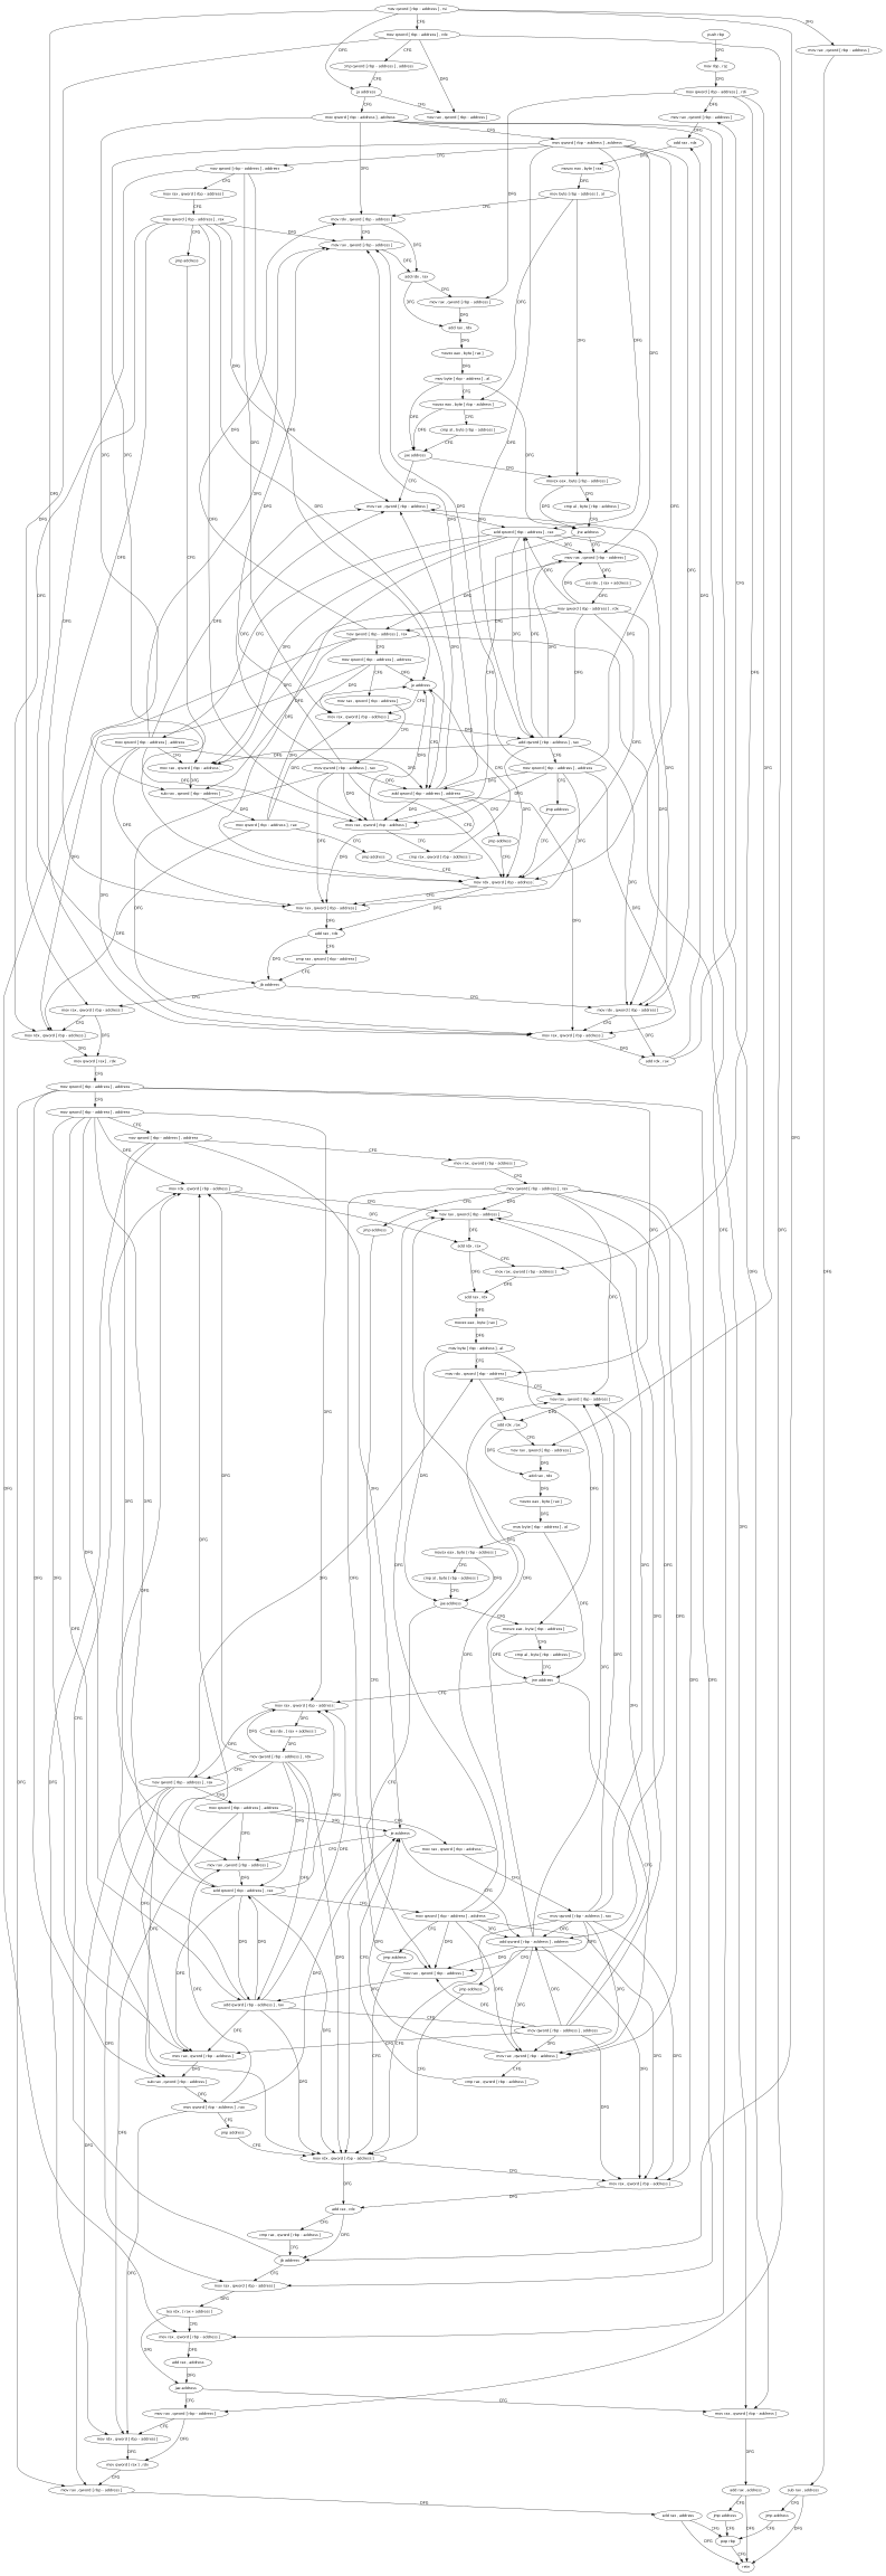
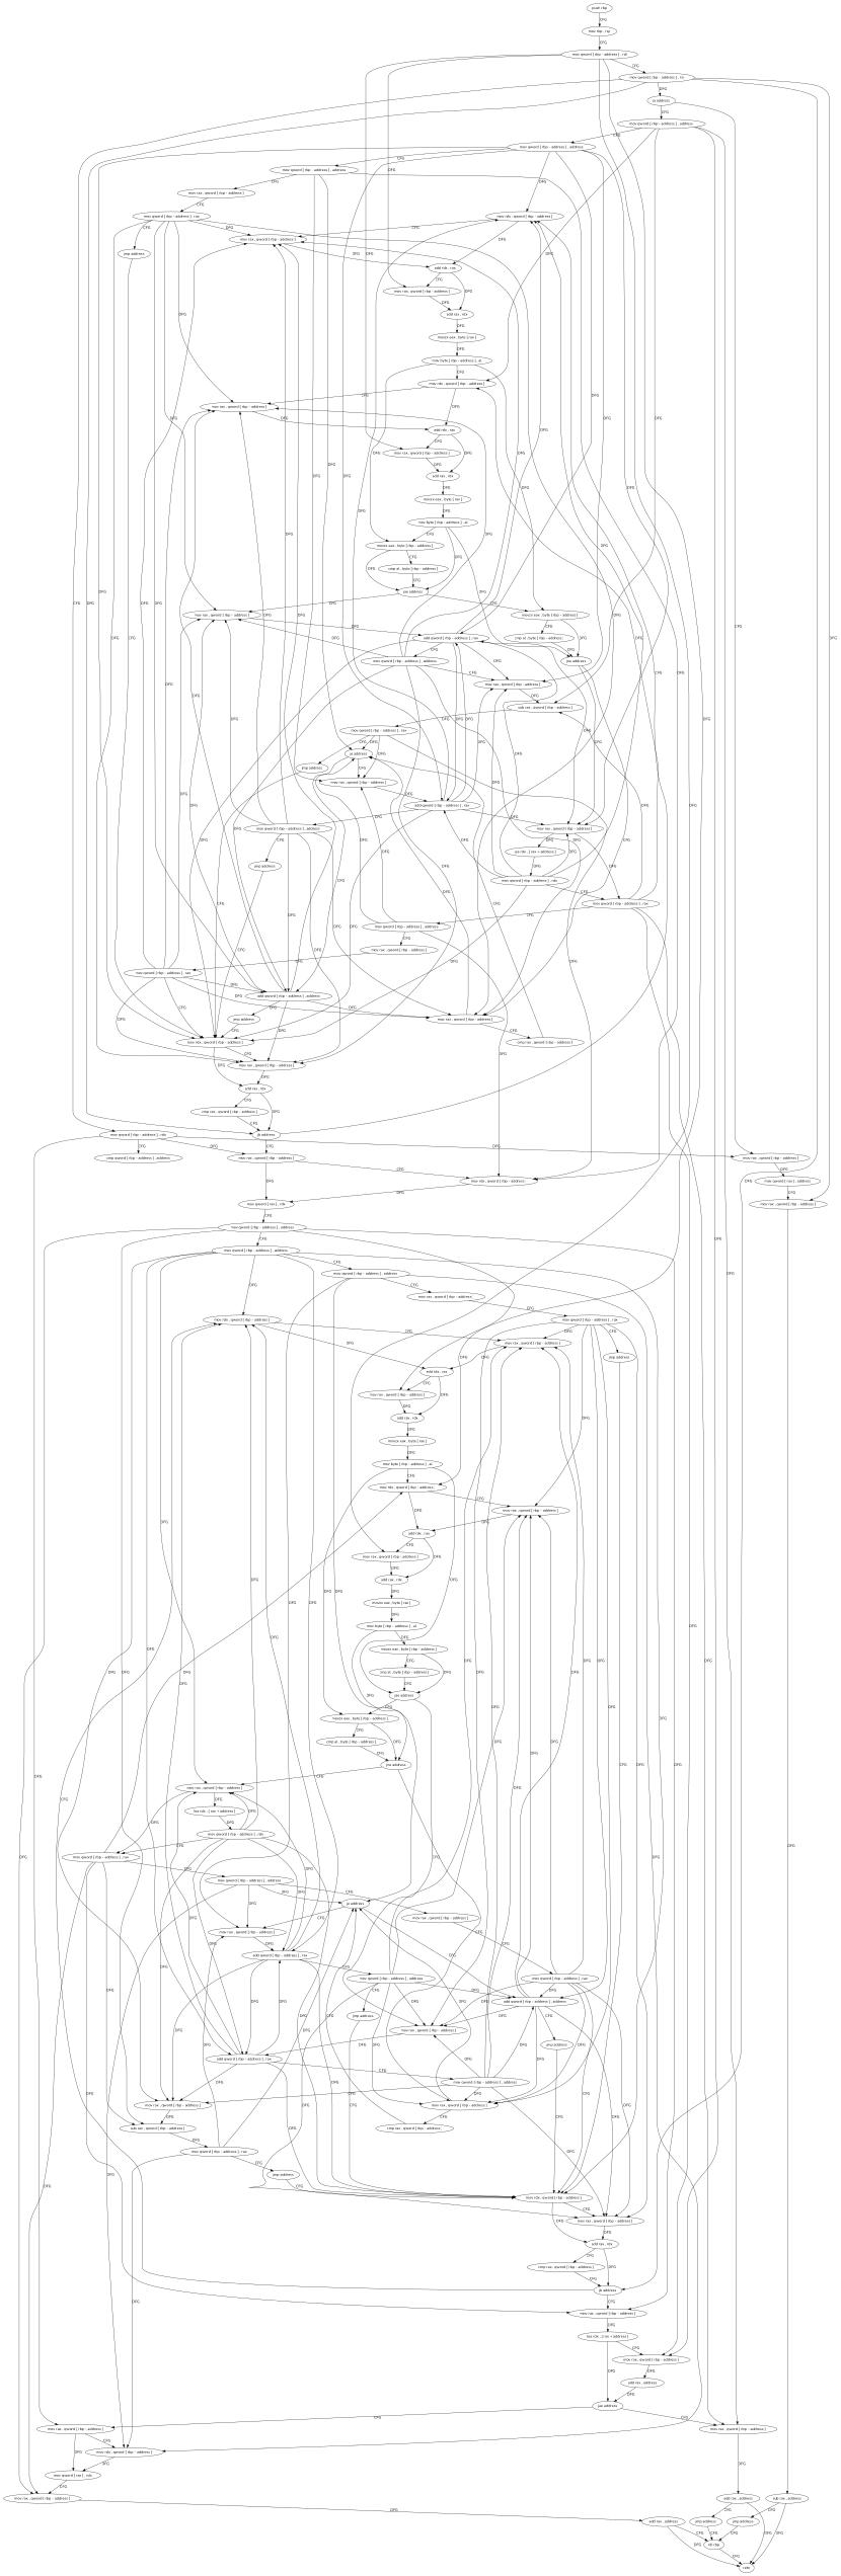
  digraph {
    fontname=Nunito
    node [fontname=Nunito]
    edge [fontname=Nunito]
    n1 [label="push rbp"]
    n2 [label="mov rbp , rsp"]
    n3 [label="mov qword [ rbp - address ] , rdi"]
    n4 [label="mov qword [ rbp - address ] , rsi"]
    n5 [label="mov rax , qword [ rbp - address ]"]
    n6 [label="mov rax , qword [ rbp - address ]"]
    n7 [label="mov rax , qword [ rbp - address ]"]
    n8 [label="mov rax , qword [ rbp - address ]"]
    n9 [label="mov qword [ rbp - address ] , rdx"]
    n10 [label="ja address"]
    n11 [label="mov rax , qword [ rbp - address ]"]
    n12 [label="jb address"]
    n13 [label="jb address"]
    n14 [label="add rax , rdx"]
    n15 [label="add rax , rdx"]
    n16 [label="add rax , rdx"]
    n17 [label="add rax , rdx"]
    n18 [label="cmp qword [ rbp - address ] , address"]
    n19 [label="mov rax , qword [ rbp - address ]"]
    n20 [label="mov rax , qword [ rbp - address ]"]
    n21 [label="mov rax , qword [ rbp - address ]"]
    n22 [label="mov qword [ rbp - address ] , address"]
    n23 [label="sub rax , address"]
    n24 [label="mov rdx , qword [ rbp - address ]"]
    n25 [label="mov rax , qword [ rbp - address ]"]
    n26 [label="mov rdx , qword [ rbp - address ]"]
+   n27 [label="mov qword [ rax ] , address"]
    n28 [label="mov rdx , qword [ rbp - address ]"]
    n29 [label="mov qword [ rax ] , rdx"]
    n30 [label="mov rdx , qword [ rbp - address ]"]
    n31 [label="mov qword [ rax ] , rdx"]
    n32 [label="mov qword [ rbp - address ] , address"]
    n33 [label="mov rdx , qword [ rbp - address ]"]
    n34 [label="sub rax , qword [ rbp - address ]"]
    n35 [label="mov rax , qword [ rbp - address ]"]
    n36 [label="mov rax , qword [ rbp - address ]"]
    n37 [label="mov qword [ rbp - address ] , address"]
    n38 [label="mov rdx , qword [ rbp - address ]"]
    n39 [label="mov rax , qword [ rbp - address ]"]
    n40 [label="add qword [ rbp - address ] , rax"]
    n41 [label="mov rax , qword [ rbp - address ]"]
    n42 [label="add qword [ rbp - address ] , rax"]
    n43 [label="mov rax , qword [ rbp - address ]"]
    n44 [label="add rdx , rax"]
    n45 [label="mov qword [ rbp - address ] , rax"]
    n46 [label="add rax , address"]
    n47 [label="add rax , address"]
    n48 [label="mov rax , qword [ rbp - address ]"]
    n49 [label="je address"]
    n50 [label="mov rax , qword [ rbp - address ]"]
    n51 [label="mov rax , qword [ rbp - address ]"]
    n52 [label="add rax , rdx"]
    n53 [label="mov rax , qword [ rbp - address ]"]
    n54 [label="add rdx , rax"]
    n55 [label="lea rdx , [ rax + address ]"]
    n56 [label="mov qword [ rbp - address ] , rax"]
    n57 [label="mov qword [ rbp - address ] , address"]
    n58 [label="mov qword [ rbp - address ] , address"]
    n59 [label="mov qword [ rbp - address ] , rax"]
    n60 [label="add qword [ rbp - address ] , address"]
    n61 [label="jmp address"]
    n62 [label="mov rax , qword [ rbp - address ]"]
    n63 [label="mov rax , qword [ rbp - address ]"]
    n64 [label="cmp rax , qword [ rbp - address ]"]
    n65 [label="jmp address"]
    n66 [label="cmp rax , qword [ rbp - address ]"]
    n67 [label="jmp address"]
    n68 [label=retn]
-   n69 [label="pop rbp"]
+   n69 [label="rdi rbp"]
    n70 [label="mov qword [ rbp - address ] , address"]
    n71 [label="movzx eax , byte [ rax ]"]
    n72 [label="mov byte [ rbp - address ] , al"]
    n73 [label="movzx eax , byte [ rbp - address ]"]
    n74 [label="movzx eax , byte [ rbp - address ]"]
    n75 [label="jae address"]
    n76 [label="cmp al , byte [ rbp - address ]"]
    n77 [label="jne address"]
    n78 [label="cmp al , byte [ rbp - address ]"]
    n79 [label="movzx eax , byte [ rax ]"]
    n80 [label="mov byte [ rbp - address ] , al"]
    n81 [label="mov qword [ rbp - address ] , address"]
    n82 [label="mov rdx , qword [ rbp - address ]"]
    n83 [label="sub rax , qword [ rbp - address ]"]
    n84 [label="mov rax , qword [ rbp - address ]"]
    n85 [label="mov qword [ rbp - address ] , address"]
    n86 [label="mov rdx , qword [ rbp - address ]"]
    n87 [label="mov rax , qword [ rbp - address ]"]
    n88 [label="add qword [ rbp - address ] , rax"]
    n89 [label="mov rax , qword [ rbp - address ]"]
    n90 [label="add qword [ rbp - address ] , rax"]
    n91 [label="lea rdx , [ rax + address ]"]
    n92 [label="mov rax , qword [ rbp - address ]"]
    n93 [label="add rdx , rax"]
    n94 [label="mov qword [ rbp - address ] , rax"]
    n95 [label="add rax , address"]
    n96 [label="mov rax , qword [ rbp - address ]"]
    n97 [label="je address"]
    n98 [label="mov rax , qword [ rbp - address ]"]
    n99 [label="mov rax , qword [ rbp - address ]"]
    n100 [label="add rax , rdx"]
    n101 [label="mov rax , qword [ rbp - address ]"]
    n102 [label="add rdx , rax"]
    n103 [label="lea rdx , [ rax + address ]"]
    n104 [label="mov qword [ rbp - address ] , rax"]
    n105 [label="mov qword [ rbp - address ] , address"]
    n106 [label="mov qword [ rbp - address ] , address"]
    n107 [label="mov qword [ rbp - address ] , rax"]
    n108 [label="add qword [ rbp - address ] , address"]
    n109 [label="jmp address"]
    n110 [label="mov rax , qword [ rbp - address ]"]
    n111 [label="mov rax , qword [ rbp - address ]"]
    n112 [label="cmp rax , qword [ rbp - address ]"]
    n113 [label="jmp address"]
    n114 [label="cmp rax , qword [ rbp - address ]"]
    n115 [label="mov qword [ rbp - address ] , rdx"]
    n116 [label="mov qword [ rbp - address ] , address"]
    n117 [label="jmp address"]
    n118 [label="jae address"]
    n119 [label="mov rax , qword [ rbp - address ]"]
    n120 [label="mov qword [ rbp - address ] , rax"]
    n121 [label="movzx eax , byte [ rax ]"]
    n122 [label="mov byte [ rbp - address ] , al"]
    n123 [label="jae address"]
    n124 [label="movzx eax , byte [ rbp - address ]"]
    n125 [label="jne address"]
    n126 [label="cmp al , byte [ rbp - address ]"]
    n127 [label="movzx eax , byte [ rax ]"]
    n128 [label="mov byte [ rbp - address ] , al"]
    n129 [label="movzx eax , byte [ rbp - address ]"]
    n130 [label="cmp al , byte [ rbp - address ]"]
    n131 [label="jmp address"]
    n132 [label="jmp address"]
    n133 [label="mov qword [ rbp - address ] , rdx"]
    n134 [label="mov qword [ rbp - address ] , address"]
    n135 [label="jmp address"]
    n136 [label="mov rax , qword [ rbp - address ]"]
    n137 [label="mov qword [ rbp - address ] , rax"]
    n138 [label="jmp address"]
    n1 -> n2 [label=CFG]
    n2 -> n3 [label=CFG]
+   n3 -> n4 [label=CFG]
    n3 -> n5 [label=DFG]
    n3 -> n6 [label=DFG]
    n3 -> n7 [label=DFG]
    n3 -> n8 [label=DFG]
    n4 -> n9 [label=CFG]
    n4 -> n10 [label=DFG]
    n4 -> n11 [label=DFG]
    n4 -> n12 [label=DFG]
    n4 -> n13 [label=DFG]
    n5 -> n14 [label=DFG]
    n6 -> n15 [label=DFG]
    n7 -> n16 [label=DFG]
    n8 -> n17 [label=DFG]
    n9 -> n18 [label=CFG]
    n9 -> n19 [label=DFG]
    n9 -> n20 [label=DFG]
    n9 -> n21 [label=DFG]
    n10 -> n19 [label=CFG]
    n10 -> n22 [label=CFG]
    n11 -> n23 [label=DFG]
    n12 -> n20 [label=CFG]
    n12 -> n24 [label=CFG]
    n13 -> n25 [label=CFG]
    n13 -> n26 [label=CFG]
    n14 -> n71 [label=DFG]
    n15 -> n79 [label=DFG]
    n16 -> n121 [label=DFG]
    n17 -> n127 [label=DFG]
-   n18 -> n10 [label=CFG]
+   n19 -> n27 [label=DFG]
    n20 -> n28 [label=CFG]
    n20 -> n29 [label=DFG]
    n21 -> n30 [label=CFG]
    n21 -> n31 [label=DFG]
    n22 -> n32 [label=CFG]
    n22 -> n33 [label=DFG]
    n22 -> n34 [label=DFG]
    n22 -> n35 [label=DFG]
    n22 -> n36 [label=DFG]
    n23 -> n67 [label=CFG]
    n23 -> n68 [label=DFG]
    n24 -> n53 [label=CFG]
    n24 -> n54 [label=DFG]
    n25 -> n91 [label=DFG]
    n26 -> n101 [label=CFG]
    n26 -> n102 [label=DFG]
+   n27 -> n11 [label=CFG]
    n28 -> n29 [label=DFG]
    n29 -> n70 [label=CFG]
    n30 -> n31 [label=DFG]
    n31 -> n84 [label=CFG]
    n32 -> n24 [label=DFG]
    n32 -> n37 [label=CFG]
    n32 -> n38 [label=DFG]
    n32 -> n39 [label=DFG]
    n32 -> n40 [label=DFG]
    n32 -> n41 [label=DFG]
    n32 -> n42 [label=DFG]
    n33 -> n43 [label=CFG]
    n33 -> n44 [label=DFG]
    n34 -> n45 [label=DFG]
    n35 -> n46 [label=DFG]
    n36 -> n47 [label=DFG]
    n37 -> n28 [label=DFG]
    n37 -> n48 [label=CFG]
    n37 -> n49 [label=DFG]
    n37 -> n50 [label=DFG]
    n38 -> n51 [label=CFG]
    n38 -> n52 [label=DFG]
    n39 -> n55 [label=DFG]
    n39 -> n56 [label=DFG]
    n40 -> n24 [label=DFG]
    n40 -> n38 [label=DFG]
    n40 -> n39 [label=DFG]
    n40 -> n41 [label=DFG]
    n40 -> n42 [label=DFG]
    n40 -> n57 [label=CFG]
    n41 -> n34 [label=DFG]
    n42 -> n24 [label=DFG]
    n42 -> n38 [label=DFG]
    n42 -> n39 [label=DFG]
    n42 -> n40 [label=DFG]
    n42 -> n41 [label=DFG]
    n42 -> n58 [label=CFG]
    n43 -> n44 [label=DFG]
    n44 -> n6 [label=CFG]
    n44 -> n15 [label=DFG]
    n45 -> n28 [label=DFG]
    n45 -> n49 [label=DFG]
    n45 -> n50 [label=DFG]
    n45 -> n117 [label=CFG]
    n46 -> n118 [label=DFG]
    n47 -> n68 [label=DFG]
    n47 -> n131 [label=CFG]
    n48 -> n59 [label=CFG]
    n49 -> n50 [label=CFG]
    n49 -> n60 [label=CFG]
    n50 -> n42 [label=DFG]
    n51 -> n52 [label=DFG]
    n52 -> n12 [label=DFG]
    n52 -> n66 [label=CFG]
    n53 -> n54 [label=DFG]
    n54 -> n5 [label=CFG]
    n54 -> n14 [label=DFG]
    n55 -> n115 [label=DFG]
    n56 -> n33 [label=DFG]
    n56 -> n34 [label=DFG]
    n56 -> n35 [label=DFG]
    n56 -> n36 [label=DFG]
    n56 -> n116 [label=CFG]
    n57 -> n41 [label=CFG]
    n57 -> n43 [label=DFG]
    n57 -> n51 [label=DFG]
    n57 -> n53 [label=DFG]
    n57 -> n60 [label=DFG]
    n57 -> n62 [label=DFG]
    n57 -> n63 [label=DFG]
    n58 -> n43 [label=DFG]
    n58 -> n51 [label=DFG]
    n58 -> n53 [label=DFG]
    n58 -> n60 [label=DFG]
    n58 -> n62 [label=DFG]
    n58 -> n63 [label=DFG]
    n58 -> n132 [label=CFG]
    n59 -> n43 [label=DFG]
    n59 -> n51 [label=DFG]
    n59 -> n53 [label=DFG]
    n59 -> n60 [label=DFG]
    n59 -> n61 [label=CFG]
    n59 -> n62 [label=DFG]
    n59 -> n63 [label=DFG]
    n60 -> n43 [label=DFG]
    n60 -> n51 [label=DFG]
    n60 -> n53 [label=DFG]
    n60 -> n62 [label=DFG]
    n60 -> n63 [label=DFG]
    n60 -> n65 [label=CFG]
    n61 -> n38 [label=CFG]
    n62 -> n40 [label=DFG]
    n63 -> n49 [label=DFG]
    n63 -> n64 [label=CFG]
    n64 -> n49 [label=CFG]
    n65 -> n38 [label=CFG]
    n66 -> n12 [label=CFG]
    n67 -> n69 [label=CFG]
    n69 -> n68 [label=CFG]
    n70 -> n25 [label=DFG]
    n70 -> n81 [label=CFG]
    n70 -> n82 [label=DFG]
    n70 -> n83 [label=DFG]
    n70 -> n84 [label=DFG]
    n71 -> n72 [label=DFG]
    n72 -> n33 [label=CFG]
    n72 -> n73 [label=DFG]
    n72 -> n74 [label=DFG]
    n73 -> n75 [label=DFG]
    n73 -> n76 [label=CFG]
    n74 -> n77 [label=DFG]
    n74 -> n78 [label=CFG]
    n75 -> n62 [label=CFG]
    n75 -> n74 [label=CFG]
    n76 -> n75 [label=CFG]
    n77 -> n39 [label=CFG]
    n77 -> n63 [label=CFG]
    n78 -> n77 [label=CFG]
    n79 -> n80 [label=DFG]
    n80 -> n73 [label=CFG]
    n80 -> n75 [label=DFG]
    n80 -> n77 [label=DFG]
    n81 -> n26 [label=DFG]
    n81 -> n85 [label=CFG]
    n81 -> n86 [label=DFG]
    n81 -> n87 [label=DFG]
    n81 -> n88 [label=DFG]
    n81 -> n89 [label=DFG]
    n81 -> n90 [label=DFG]
    n82 -> n92 [label=CFG]
    n82 -> n93 [label=DFG]
    n83 -> n94 [label=DFG]
    n84 -> n95 [label=DFG]
    n85 -> n30 [label=DFG]
    n85 -> n96 [label=CFG]
    n85 -> n97 [label=DFG]
    n85 -> n98 [label=DFG]
    n86 -> n99 [label=CFG]
    n86 -> n100 [label=DFG]
    n87 -> n103 [label=DFG]
    n87 -> n104 [label=DFG]
    n88 -> n26 [label=DFG]
    n88 -> n86 [label=DFG]
    n88 -> n87 [label=DFG]
    n88 -> n89 [label=DFG]
    n88 -> n90 [label=DFG]
    n88 -> n105 [label=CFG]
    n89 -> n83 [label=DFG]
    n90 -> n26 [label=DFG]
    n90 -> n86 [label=DFG]
    n90 -> n87 [label=DFG]
    n90 -> n88 [label=DFG]
    n90 -> n89 [label=DFG]
    n90 -> n106 [label=CFG]
    n91 -> n35 [label=CFG]
    n91 -> n118 [label=DFG]
    n92 -> n93 [label=DFG]
    n93 -> n8 [label=CFG]
    n93 -> n17 [label=DFG]
    n94 -> n30 [label=DFG]
    n94 -> n97 [label=DFG]
    n94 -> n98 [label=DFG]
    n94 -> n135 [label=CFG]
    n95 -> n68 [label=DFG]
    n95 -> n69 [label=CFG]
    n96 -> n107 [label=CFG]
    n97 -> n98 [label=CFG]
    n97 -> n108 [label=CFG]
    n98 -> n90 [label=DFG]
    n99 -> n100 [label=DFG]
    n100 -> n13 [label=DFG]
    n100 -> n114 [label=CFG]
    n101 -> n102 [label=DFG]
    n102 -> n7 [label=CFG]
    n102 -> n16 [label=DFG]
    n103 -> n133 [label=DFG]
    n104 -> n25 [label=DFG]
    n104 -> n82 [label=DFG]
    n104 -> n83 [label=DFG]
    n104 -> n84 [label=DFG]
    n104 -> n134 [label=CFG]
    n105 -> n89 [label=CFG]
    n105 -> n92 [label=DFG]
    n105 -> n99 [label=DFG]
    n105 -> n101 [label=DFG]
    n105 -> n108 [label=DFG]
    n105 -> n110 [label=DFG]
    n105 -> n111 [label=DFG]
    n106 -> n92 [label=DFG]
    n106 -> n99 [label=DFG]
    n106 -> n101 [label=DFG]
    n106 -> n108 [label=DFG]
    n106 -> n110 [label=DFG]
    n106 -> n111 [label=DFG]
    n106 -> n138 [label=CFG]
    n107 -> n92 [label=DFG]
    n107 -> n99 [label=DFG]
    n107 -> n101 [label=DFG]
    n107 -> n108 [label=DFG]
    n107 -> n109 [label=CFG]
    n107 -> n110 [label=DFG]
    n107 -> n111 [label=DFG]
    n108 -> n92 [label=DFG]
    n108 -> n99 [label=DFG]
    n108 -> n101 [label=DFG]
    n108 -> n110 [label=DFG]
    n108 -> n111 [label=DFG]
    n108 -> n113 [label=CFG]
    n109 -> n86 [label=CFG]
    n110 -> n88 [label=DFG]
    n111 -> n97 [label=DFG]
    n111 -> n112 [label=CFG]
    n112 -> n97 [label=CFG]
    n113 -> n86 [label=CFG]
    n114 -> n13 [label=CFG]
    n115 -> n24 [label=DFG]
    n115 -> n38 [label=DFG]
    n115 -> n39 [label=DFG]
    n115 -> n40 [label=DFG]
    n115 -> n41 [label=DFG]
    n115 -> n42 [label=DFG]
    n115 -> n56 [label=CFG]
    n116 -> n28 [label=DFG]
    n116 -> n49 [label=DFG]
    n116 -> n50 [label=DFG]
    n116 -> n119 [label=CFG]
    n117 -> n38 [label=CFG]
    n118 -> n21 [label=CFG]
    n118 -> n36 [label=CFG]
    n119 -> n120 [label=CFG]
    n120 -> n38 [label=CFG]
    n120 -> n43 [label=DFG]
    n120 -> n51 [label=DFG]
    n120 -> n53 [label=DFG]
    n120 -> n60 [label=DFG]
    n120 -> n62 [label=DFG]
    n120 -> n63 [label=DFG]
    n121 -> n122 [label=DFG]
    n122 -> n82 [label=CFG]
    n122 -> n123 [label=DFG]
    n122 -> n124 [label=DFG]
    n123 -> n110 [label=CFG]
    n123 -> n124 [label=CFG]
    n124 -> n125 [label=DFG]
    n124 -> n126 [label=CFG]
    n125 -> n87 [label=CFG]
    n125 -> n111 [label=CFG]
    n126 -> n125 [label=CFG]
    n127 -> n128 [label=DFG]
    n128 -> n125 [label=DFG]
    n128 -> n129 [label=DFG]
    n129 -> n123 [label=DFG]
    n129 -> n130 [label=CFG]
    n130 -> n123 [label=CFG]
    n131 -> n69 [label=CFG]
    n132 -> n38 [label=CFG]
    n133 -> n26 [label=DFG]
    n133 -> n86 [label=DFG]
    n133 -> n87 [label=DFG]
    n133 -> n88 [label=DFG]
    n133 -> n89 [label=DFG]
    n133 -> n90 [label=DFG]
    n133 -> n104 [label=CFG]
    n134 -> n30 [label=DFG]
    n134 -> n97 [label=DFG]
    n134 -> n98 [label=DFG]
    n134 -> n136 [label=CFG]
    n135 -> n86 [label=CFG]
    n136 -> n137 [label=CFG]
    n137 -> n86 [label=CFG]
    n137 -> n92 [label=DFG]
    n137 -> n99 [label=DFG]
    n137 -> n101 [label=DFG]
    n137 -> n108 [label=DFG]
    n137 -> n110 [label=DFG]
    n137 -> n111 [label=DFG]
    n138 -> n86 [label=CFG]
  }
